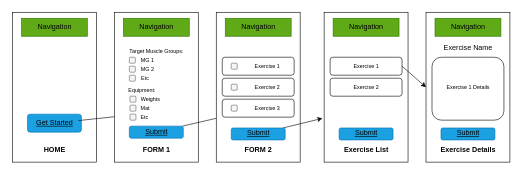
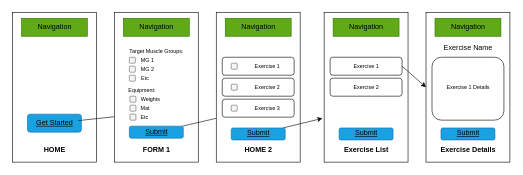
  <mxCell id="0" />
  <mxCell id="1" parent="0" />
  <mxCell id="2" value="" style="whiteSpace=wrap;html=1;" vertex="1" parent="1"><mxGeometry x="20" y="20" width="140" height="250" as="geometry" /></mxCell>
  <mxCell id="3" value="HOME" style="text;html=1;resizable=0;autosize=1;align=center;verticalAlign=middle;points=[];fillColor=none;strokeColor=none;rounded=0;fontStyle=1" vertex="1" parent="1"><mxGeometry x="65" y="240" width="50" height="20" as="geometry" /></mxCell>
  <mxCell id="4" value="" style="whiteSpace=wrap;html=1;fillColor=#60a917;fontColor=#ffffff;strokeColor=#2D7600;" vertex="1" parent="1"><mxGeometry x="35" y="30" width="110" height="30" as="geometry" /></mxCell>
  <mxCell id="5" value="Navigation" style="text;html=1;resizable=0;autosize=1;align=center;verticalAlign=middle;points=[];fillColor=none;strokeColor=none;rounded=0;" vertex="1" parent="1"><mxGeometry x="55" y="35" width="70" height="20" as="geometry" /></mxCell>
  <mxCell id="6" value="" style="shape=image;imageAspect=0;aspect=fixed;verticalLabelPosition=bottom;verticalAlign=top;image=https://freesvg.org/img/Placeholder.png;" vertex="1" parent="1"><mxGeometry x="35" y="70" width="110" height="110" as="geometry" /></mxCell>
  <mxCell id="7" value="" style="whiteSpace=wrap;html=1;rounded=1;fillColor=#1ba1e2;fontColor=#ffffff;strokeColor=#006EAF;" vertex="1" parent="1"><mxGeometry x="45" y="190" width="90" height="30" as="geometry" /></mxCell>
  <mxCell id="8" value="" style="edgeStyle=none;html=1;" edge="1" parent="1" source="9"><mxGeometry relative="1" as="geometry"><mxPoint x="230" y="190" as="targetPoint" /></mxGeometry></mxCell>
  <mxCell id="9" value="Get Started" style="text;html=1;resizable=0;autosize=1;align=center;verticalAlign=middle;points=[];fillColor=none;strokeColor=none;rounded=0;fontStyle=4" vertex="1" parent="1"><mxGeometry x="50" y="195" width="80" height="20" as="geometry" /></mxCell>
  <mxCell id="10" value="" style="whiteSpace=wrap;html=1;" vertex="1" parent="1"><mxGeometry x="190" y="20" width="140" height="250" as="geometry" /></mxCell>
  <mxCell id="11" value="FORM 1" style="text;html=1;resizable=0;autosize=1;align=center;verticalAlign=middle;points=[];fillColor=none;strokeColor=none;rounded=0;fontStyle=1" vertex="1" parent="1"><mxGeometry x="230" y="240" width="60" height="20" as="geometry" /></mxCell>
  <mxCell id="12" value="" style="whiteSpace=wrap;html=1;fillColor=#60a917;fontColor=#ffffff;strokeColor=#2D7600;" vertex="1" parent="1"><mxGeometry x="205" y="30" width="110" height="30" as="geometry" /></mxCell>
  <mxCell id="13" value="Navigation" style="text;html=1;resizable=0;autosize=1;align=center;verticalAlign=middle;points=[];fillColor=none;strokeColor=none;rounded=0;" vertex="1" parent="1"><mxGeometry x="225" y="35" width="70" height="20" as="geometry" /></mxCell>
  <mxCell id="14" value="" style="edgeStyle=none;html=1;" edge="1" parent="1" source="15"><mxGeometry relative="1" as="geometry"><mxPoint x="390" y="190" as="targetPoint" /></mxGeometry></mxCell>
  <mxCell id="15" value="" style="whiteSpace=wrap;html=1;rounded=1;fillColor=#1ba1e2;fontColor=#ffffff;strokeColor=#006EAF;" vertex="1" parent="1"><mxGeometry x="215" y="210" width="90" height="20" as="geometry" /></mxCell>
  <mxCell id="16" value="Submit" style="text;html=1;resizable=0;autosize=1;align=center;verticalAlign=middle;points=[];fillColor=none;strokeColor=none;rounded=0;fontStyle=4" vertex="1" parent="1"><mxGeometry x="235" y="210" width="50" height="20" as="geometry" /></mxCell>
  <mxCell id="17" value="Target Muscle Groups:" style="text;html=1;resizable=0;autosize=1;align=center;verticalAlign=middle;points=[];fillColor=none;strokeColor=none;rounded=0;fontSize=9;" vertex="1" parent="1"><mxGeometry x="205" y="75" width="110" height="20" as="geometry" /></mxCell>
  <mxCell id="18" value="" style="whiteSpace=wrap;html=1;rounded=1;fillColor=#f5f5f5;fontColor=#333333;strokeColor=#666666;" vertex="1" parent="1"><mxGeometry x="215" y="95" width="10" height="10" as="geometry" /></mxCell>
  <mxCell id="19" value="MG 1" style="text;html=1;resizable=0;autosize=1;align=center;verticalAlign=middle;points=[];fillColor=none;strokeColor=none;rounded=0;fontSize=9;" vertex="1" parent="1"><mxGeometry x="225" y="90" width="40" height="20" as="geometry" /></mxCell>
  <mxCell id="20" value="MG 2" style="text;html=1;resizable=0;autosize=1;align=center;verticalAlign=middle;points=[];fillColor=none;strokeColor=none;rounded=0;fontSize=9;" vertex="1" parent="1"><mxGeometry x="225" y="105" width="40" height="20" as="geometry" /></mxCell>
  <mxCell id="21" value="Etc" style="text;html=1;resizable=0;autosize=1;align=center;verticalAlign=middle;points=[];fillColor=none;strokeColor=none;rounded=0;fontSize=9;" vertex="1" parent="1"><mxGeometry x="226" y="120" width="30" height="20" as="geometry" /></mxCell>
  <mxCell id="22" value="" style="whiteSpace=wrap;html=1;" vertex="1" parent="1"><mxGeometry x="360" y="20" width="140" height="250" as="geometry" /></mxCell>
- <mxCell id="23" value="FORM 2" style="text;html=1;resizable=0;autosize=1;align=center;verticalAlign=middle;points=[];fillColor=none;strokeColor=none;rounded=0;fontStyle=1" vertex="1" parent="1"><mxGeometry x="400" y="240" width="60" height="20" as="geometry" /></mxCell>
+ <mxCell id="23" value="HOME 2" style="text;html=1;resizable=0;autosize=1;align=center;verticalAlign=middle;points=[];fillColor=none;strokeColor=none;rounded=0;fontStyle=1" vertex="1" parent="1"><mxGeometry x="400" y="240" width="60" height="20" as="geometry" /></mxCell>
  <mxCell id="24" value="" style="whiteSpace=wrap;html=1;fillColor=#60a917;fontColor=#ffffff;strokeColor=#2D7600;" vertex="1" parent="1"><mxGeometry x="375" y="30" width="110" height="30" as="geometry" /></mxCell>
  <mxCell id="25" value="Navigation" style="text;html=1;resizable=0;autosize=1;align=center;verticalAlign=middle;points=[];fillColor=none;strokeColor=none;rounded=0;" vertex="1" parent="1"><mxGeometry x="395" y="35" width="70" height="20" as="geometry" /></mxCell>
  <mxCell id="26" value="" style="edgeStyle=none;html=1;fontSize=9;entryX=-0.02;entryY=0.708;entryDx=0;entryDy=0;entryPerimeter=0;" edge="1" parent="1" source="27" target="47"><mxGeometry relative="1" as="geometry" /></mxCell>
  <mxCell id="27" value="" style="whiteSpace=wrap;html=1;rounded=1;fillColor=#1ba1e2;fontColor=#ffffff;strokeColor=#006EAF;" vertex="1" parent="1"><mxGeometry x="385" y="213" width="90" height="20" as="geometry" /></mxCell>
  <mxCell id="28" value="Submit" style="text;html=1;resizable=0;autosize=1;align=center;verticalAlign=middle;points=[];fillColor=none;strokeColor=none;rounded=0;fontStyle=4" vertex="1" parent="1"><mxGeometry x="405" y="212" width="50" height="20" as="geometry" /></mxCell>
  <mxCell id="29" value="" style="whiteSpace=wrap;html=1;rounded=1;fillColor=#f5f5f5;fontColor=#333333;strokeColor=#666666;" vertex="1" parent="1"><mxGeometry x="215" y="110" width="10" height="10" as="geometry" /></mxCell>
  <mxCell id="30" value="" style="whiteSpace=wrap;html=1;rounded=1;fillColor=#f5f5f5;fontColor=#333333;strokeColor=#666666;" vertex="1" parent="1"><mxGeometry x="215" y="125" width="10" height="10" as="geometry" /></mxCell>
  <mxCell id="31" value="" style="whiteSpace=wrap;html=1;rounded=1;fillColor=#f5f5f5;fontColor=#333333;strokeColor=#666666;" vertex="1" parent="1"><mxGeometry x="216" y="160" width="10" height="10" as="geometry" /></mxCell>
  <mxCell id="32" value="Weights" style="text;html=1;resizable=0;autosize=1;align=center;verticalAlign=middle;points=[];fillColor=none;strokeColor=none;rounded=0;fontSize=9;" vertex="1" parent="1"><mxGeometry x="225" y="155" width="50" height="20" as="geometry" /></mxCell>
  <mxCell id="33" value="Mat" style="text;html=1;resizable=0;autosize=1;align=center;verticalAlign=middle;points=[];fillColor=none;strokeColor=none;rounded=0;fontSize=9;" vertex="1" parent="1"><mxGeometry x="226" y="170" width="30" height="20" as="geometry" /></mxCell>
  <mxCell id="34" value="" style="whiteSpace=wrap;html=1;rounded=1;fillColor=#f5f5f5;fontColor=#333333;strokeColor=#666666;" vertex="1" parent="1"><mxGeometry x="216" y="175" width="10" height="10" as="geometry" /></mxCell>
  <mxCell id="35" value="" style="whiteSpace=wrap;html=1;rounded=1;fillColor=#f5f5f5;fontColor=#333333;strokeColor=#666666;" vertex="1" parent="1"><mxGeometry x="216" y="190" width="10" height="10" as="geometry" /></mxCell>
  <mxCell id="36" value="Equipment:" style="text;html=1;resizable=0;autosize=1;align=center;verticalAlign=middle;points=[];fillColor=none;strokeColor=none;rounded=0;fontSize=9;" vertex="1" parent="1"><mxGeometry x="206" y="140" width="60" height="20" as="geometry" /></mxCell>
  <mxCell id="37" value="Etc" style="text;html=1;resizable=0;autosize=1;align=center;verticalAlign=middle;points=[];fillColor=none;strokeColor=none;rounded=0;fontSize=9;" vertex="1" parent="1"><mxGeometry x="225" y="185" width="30" height="20" as="geometry" /></mxCell>
  <mxCell id="38" value="" style="whiteSpace=wrap;html=1;rounded=1;fontSize=9;" vertex="1" parent="1"><mxGeometry x="370" y="95" width="120" height="30" as="geometry" /></mxCell>
  <mxCell id="39" value="Exercise 1" style="text;html=1;resizable=0;autosize=1;align=center;verticalAlign=middle;points=[];fillColor=none;strokeColor=none;rounded=0;fontSize=9;" vertex="1" parent="1"><mxGeometry x="415" y="100" width="60" height="20" as="geometry" /></mxCell>
  <mxCell id="40" value="" style="whiteSpace=wrap;html=1;rounded=1;fontSize=9;" vertex="1" parent="1"><mxGeometry x="370" y="130" width="120" height="30" as="geometry" /></mxCell>
  <mxCell id="41" value="Exercise 2" style="text;html=1;resizable=0;autosize=1;align=center;verticalAlign=middle;points=[];fillColor=none;strokeColor=none;rounded=0;fontSize=9;" vertex="1" parent="1"><mxGeometry x="415" y="135" width="60" height="20" as="geometry" /></mxCell>
  <mxCell id="42" value="" style="whiteSpace=wrap;html=1;rounded=1;fillColor=#f5f5f5;fontColor=#333333;strokeColor=#666666;" vertex="1" parent="1"><mxGeometry x="385" y="105" width="10" height="10" as="geometry" /></mxCell>
  <mxCell id="43" value="" style="whiteSpace=wrap;html=1;rounded=1;fillColor=#f5f5f5;fontColor=#333333;strokeColor=#666666;" vertex="1" parent="1"><mxGeometry x="385" y="140" width="10" height="10" as="geometry" /></mxCell>
  <mxCell id="44" value="" style="whiteSpace=wrap;html=1;rounded=1;fontSize=9;" vertex="1" parent="1"><mxGeometry x="370" y="165" width="120" height="30" as="geometry" /></mxCell>
  <mxCell id="45" value="Exercise 3" style="text;html=1;resizable=0;autosize=1;align=center;verticalAlign=middle;points=[];fillColor=none;strokeColor=none;rounded=0;fontSize=9;" vertex="1" parent="1"><mxGeometry x="415" y="170" width="60" height="20" as="geometry" /></mxCell>
  <mxCell id="46" value="" style="whiteSpace=wrap;html=1;rounded=1;fillColor=#f5f5f5;fontColor=#333333;strokeColor=#666666;" vertex="1" parent="1"><mxGeometry x="385" y="175" width="10" height="10" as="geometry" /></mxCell>
  <mxCell id="47" value="" style="whiteSpace=wrap;html=1;" vertex="1" parent="1"><mxGeometry x="540" y="20" width="140" height="250" as="geometry" /></mxCell>
  <mxCell id="48" value="Exercise List" style="text;html=1;resizable=0;autosize=1;align=center;verticalAlign=middle;points=[];fillColor=none;strokeColor=none;rounded=0;fontStyle=1" vertex="1" parent="1"><mxGeometry x="565" y="240" width="90" height="20" as="geometry" /></mxCell>
  <mxCell id="49" value="" style="whiteSpace=wrap;html=1;fillColor=#60a917;fontColor=#ffffff;strokeColor=#2D7600;" vertex="1" parent="1"><mxGeometry x="555" y="30" width="110" height="30" as="geometry" /></mxCell>
  <mxCell id="50" value="Navigation" style="text;html=1;resizable=0;autosize=1;align=center;verticalAlign=middle;points=[];fillColor=none;strokeColor=none;rounded=0;" vertex="1" parent="1"><mxGeometry x="575" y="35" width="70" height="20" as="geometry" /></mxCell>
  <mxCell id="51" value="" style="whiteSpace=wrap;html=1;rounded=1;fillColor=#1ba1e2;fontColor=#ffffff;strokeColor=#006EAF;" vertex="1" parent="1"><mxGeometry x="565" y="213" width="90" height="20" as="geometry" /></mxCell>
  <mxCell id="52" value="Submit" style="text;html=1;resizable=0;autosize=1;align=center;verticalAlign=middle;points=[];fillColor=none;strokeColor=none;rounded=0;fontStyle=4" vertex="1" parent="1"><mxGeometry x="585" y="212" width="50" height="20" as="geometry" /></mxCell>
  <mxCell id="53" value="" style="whiteSpace=wrap;html=1;rounded=1;fontSize=9;" vertex="1" parent="1"><mxGeometry x="550" y="95" width="120" height="30" as="geometry" /></mxCell>
  <mxCell id="54" value="Exercise 1" style="text;html=1;resizable=0;autosize=1;align=center;verticalAlign=middle;points=[];fillColor=none;strokeColor=none;rounded=0;fontSize=9;" vertex="1" parent="1"><mxGeometry x="580" y="100" width="60" height="20" as="geometry" /></mxCell>
  <mxCell id="55" value="" style="edgeStyle=none;html=1;fontSize=9;entryX=0;entryY=0.5;entryDx=0;entryDy=0;exitX=1;exitY=0.5;exitDx=0;exitDy=0;" edge="1" parent="1" source="53" target="58"><mxGeometry relative="1" as="geometry"><mxPoint x="700" y="145" as="targetPoint" /></mxGeometry></mxCell>
  <mxCell id="56" value="" style="whiteSpace=wrap;html=1;rounded=1;fontSize=9;" vertex="1" parent="1"><mxGeometry x="550" y="130" width="120" height="30" as="geometry" /></mxCell>
  <mxCell id="57" value="Exercise 2" style="text;html=1;resizable=0;autosize=1;align=center;verticalAlign=middle;points=[];fillColor=none;strokeColor=none;rounded=0;fontSize=9;" vertex="1" parent="1"><mxGeometry x="580" y="135" width="60" height="20" as="geometry" /></mxCell>
  <mxCell id="58" value="" style="whiteSpace=wrap;html=1;" vertex="1" parent="1"><mxGeometry x="710" y="20" width="140" height="250" as="geometry" /></mxCell>
  <mxCell id="59" value="Exercise Details" style="text;html=1;resizable=0;autosize=1;align=center;verticalAlign=middle;points=[];fillColor=none;strokeColor=none;rounded=0;fontStyle=1" vertex="1" parent="1"><mxGeometry x="725" y="240" width="110" height="20" as="geometry" /></mxCell>
  <mxCell id="60" value="" style="whiteSpace=wrap;html=1;fillColor=#60a917;fontColor=#ffffff;strokeColor=#2D7600;" vertex="1" parent="1"><mxGeometry x="725" y="30" width="110" height="30" as="geometry" /></mxCell>
  <mxCell id="61" value="Navigation" style="text;html=1;resizable=0;autosize=1;align=center;verticalAlign=middle;points=[];fillColor=none;strokeColor=none;rounded=0;" vertex="1" parent="1"><mxGeometry x="745" y="35" width="70" height="20" as="geometry" /></mxCell>
  <mxCell id="62" value="" style="whiteSpace=wrap;html=1;rounded=1;fillColor=#1ba1e2;fontColor=#ffffff;strokeColor=#006EAF;" vertex="1" parent="1"><mxGeometry x="735" y="213" width="90" height="20" as="geometry" /></mxCell>
  <mxCell id="63" value="Submit" style="text;html=1;resizable=0;autosize=1;align=center;verticalAlign=middle;points=[];fillColor=none;strokeColor=none;rounded=0;fontStyle=4" vertex="1" parent="1"><mxGeometry x="755" y="212" width="50" height="20" as="geometry" /></mxCell>
  <mxCell id="64" value="" style="whiteSpace=wrap;html=1;rounded=1;fontSize=9;" vertex="1" parent="1"><mxGeometry x="720" y="95" width="120" height="105" as="geometry" /></mxCell>
  <mxCell id="65" value="Exercise 1 Details" style="text;html=1;resizable=0;autosize=1;align=center;verticalAlign=middle;points=[];fillColor=none;strokeColor=none;rounded=0;fontSize=9;" vertex="1" parent="1"><mxGeometry x="735" y="135" width="90" height="20" as="geometry" /></mxCell>
  <mxCell id="66" value="Exercise Name" style="text;html=1;resizable=0;autosize=1;align=center;verticalAlign=middle;points=[];fillColor=none;strokeColor=none;rounded=0;" vertex="1" parent="1"><mxGeometry x="730" y="70" width="100" height="20" as="geometry" /></mxCell>
